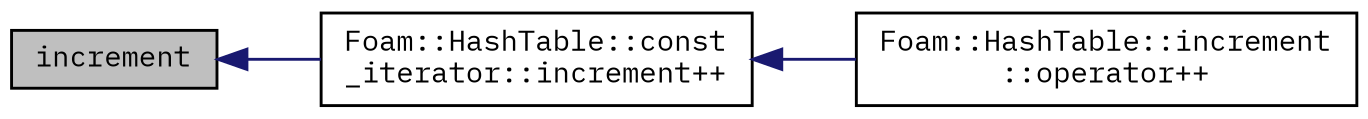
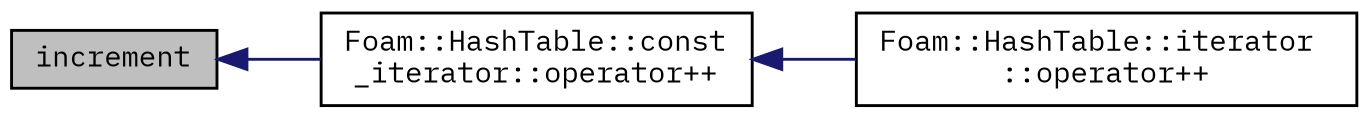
  digraph {
    fontname="IBM Plex Mono"
    rankdir=LR
    node [color=black fontname="IBM Plex Mono" fontsize=10 shape=record]
    edge [color=midnightblue dir=back fontname="IBM Plex Mono" fontsize=10 labelfontname=Helvetica labelfontsize=10 style=solid]
    n1 [fillcolor=grey75 fontcolor=black height=0.2 label=increment style=filled width=0.4]
-   n2 [height=0.2 label="Foam::HashTable::const\l_iterator::increment++" width=0.4]
-   n3 [height=0.2 label="Foam::HashTable::increment\l::operator++" width=0.4]
+   n2 [height=0.2 label="Foam::HashTable::const\l_iterator::operator++" width=0.4]
+   n3 [height=0.2 label="Foam::HashTable::iterator\l::operator++" width=0.4]
    n1 -> n2
    n2 -> n3
  }
